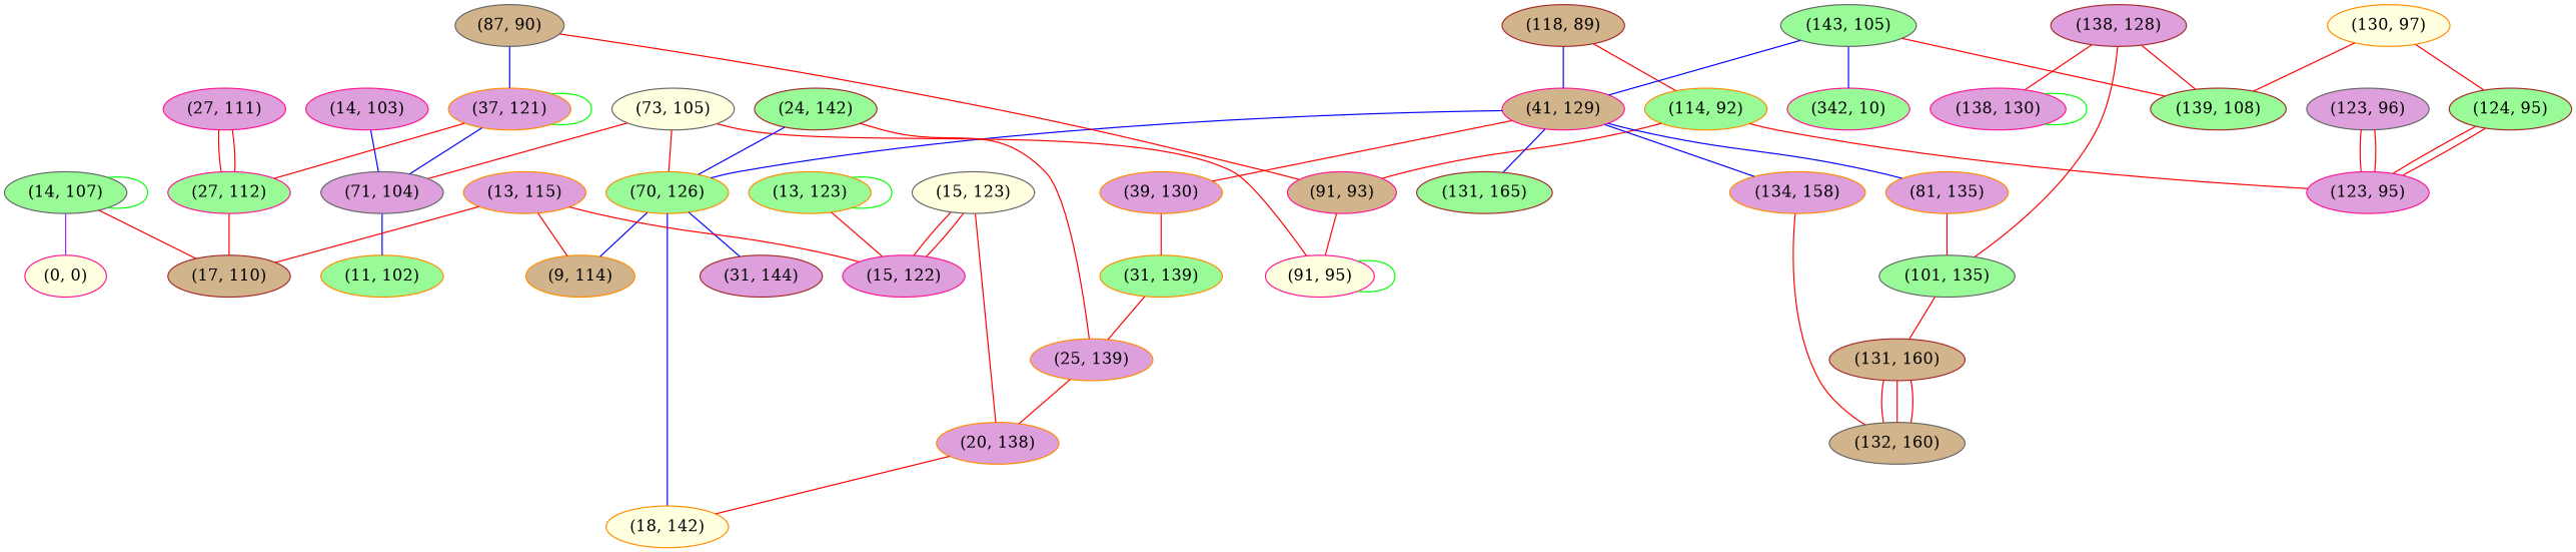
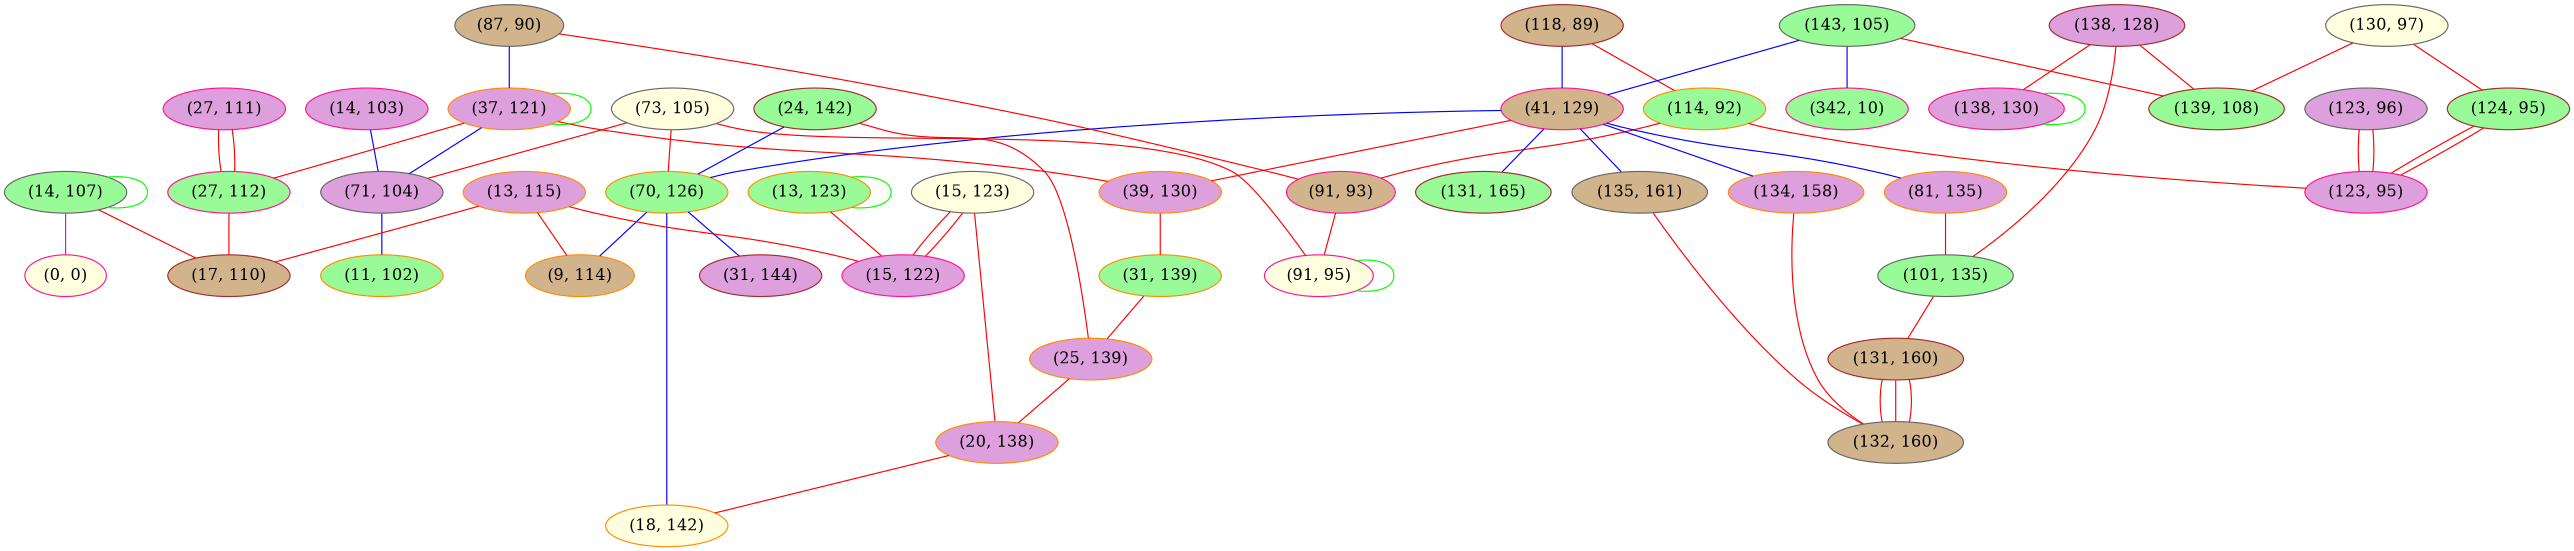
  graph {
    node [color=darkorange fillcolor=plum style=filled]
    edge [color=red weight=1]
    "(14, 107)" [color=gray40 fillcolor=palegreen]
    "(0, 0)" [color=deeppink fillcolor=lightyellow]
    "(17, 110)" [color=brown fillcolor=tan]
    "(118, 89)" [color=brown fillcolor=tan]
    n5 [fillcolor=palegreen label="(114, 92)"]
    "(41, 129)" [color=deeppink fillcolor=tan]
    "(91, 93)" [color=deeppink fillcolor=tan]
    "(123, 95)" [color=deeppink]
    "(70, 126)" [fillcolor=palegreen]
    "(39, 130)"
    "(131, 165)" [color=brown fillcolor=palegreen]
+   "(135, 161)" [color=gray40 fillcolor=tan]
    "(81, 135)"
    "(134, 158)"
    "(143, 105)" [color=gray40 fillcolor=palegreen]
    "(139, 108)" [color=brown fillcolor=palegreen]
    "(342, 10)" [color=deeppink fillcolor=palegreen]
    "(14, 103)" [color=deeppink]
    "(71, 104)" [color=gray40]
    "(11, 102)" [fillcolor=palegreen]
    "(73, 105)" [color=gray40 fillcolor=lightyellow]
    "(91, 95)" [color=deeppink fillcolor=lightyellow]
    "(18, 142)" [fillcolor=lightyellow]
    "(31, 144)" [color=brown]
    "(9, 114)" [fillcolor=tan]
    "(87, 90)" [color=gray40 fillcolor=tan]
    "(37, 121)"
    "(27, 112)" [color=deeppink fillcolor=palegreen]
    "(123, 96)" [color=gray40]
    "(15, 123)" [color=gray40 fillcolor=lightyellow]
    "(20, 138)"
    "(15, 122)" [color=deeppink]
    "(31, 139)" [fillcolor=palegreen]
    "(132, 160)" [color=gray40 fillcolor=tan]
    "(101, 135)" [color=gray40 fillcolor=palegreen]
    "(24, 142)" [color=brown fillcolor=palegreen]
    "(25, 139)"
    "(27, 111)" [color=deeppink]
-   "(130, 97)" [fillcolor=lightyellow]
+   "(130, 97)" [color=gray40 fillcolor=lightyellow]
    "(124, 95)" [color=brown fillcolor=palegreen]
    "(13, 115)"
    "(138, 128)" [color=brown]
    "(138, 130)" [color=deeppink]
    "(131, 160)" [color=brown fillcolor=tan]
    "(13, 123)" [fillcolor=palegreen]
    "(14, 107)" -- "(14, 107)" [color=green weight=2]
    "(14, 107)" -- "(0, 0)" [color=purple weight=4]
    "(14, 107)" -- "(17, 110)"
    "(118, 89)" -- n5
    "(118, 89)" -- "(41, 129)" [color=blue weight=3]
    n5 -- "(91, 93)"
    n5 -- "(123, 95)"
    "(41, 129)" -- "(70, 126)" [color=blue weight=3]
    "(41, 129)" -- "(39, 130)"
    "(41, 129)" -- "(131, 165)" [color=blue weight=3]
+   "(41, 129)" -- "(135, 161)" [color=blue weight=3]
    "(41, 129)" -- "(81, 135)" [color=blue weight=3]
    "(41, 129)" -- "(134, 158)" [color=blue weight=3]
    "(91, 93)" -- "(91, 95)"
    "(70, 126)" -- "(18, 142)" [color=blue weight=3]
    "(70, 126)" -- "(31, 144)" [color=blue weight=3]
    "(70, 126)" -- "(9, 114)" [color=blue weight=3]
    "(39, 130)" -- "(31, 139)"
+   "(135, 161)" -- "(132, 160)"
    "(81, 135)" -- "(101, 135)"
    "(134, 158)" -- "(132, 160)"
    "(143, 105)" -- "(41, 129)" [color=blue weight=3]
    "(143, 105)" -- "(139, 108)"
    "(143, 105)" -- "(342, 10)" [color=blue weight=3]
    "(14, 103)" -- "(71, 104)" [color=blue weight=3]
    "(71, 104)" -- "(11, 102)" [color=blue weight=3]
    "(73, 105)" -- "(70, 126)"
    "(73, 105)" -- "(71, 104)"
    "(73, 105)" -- "(91, 95)"
    "(91, 95)" -- "(91, 95)" [color=green weight=2]
    "(87, 90)" -- "(91, 93)"
    "(87, 90)" -- "(37, 121)" [color=blue weight=3]
+   "(37, 121)" -- "(39, 130)"
    "(37, 121)" -- "(71, 104)" [color=blue weight=3]
    "(37, 121)" -- "(37, 121)" [color=green weight=2]
    "(37, 121)" -- "(27, 112)"
    "(27, 112)" -- "(17, 110)"
    "(123, 96)" -- "(123, 95)"
    "(123, 96)" -- "(123, 95)"
    "(15, 123)" -- "(20, 138)"
    "(15, 123)" -- "(15, 122)"
    "(15, 123)" -- "(15, 122)"
    "(20, 138)" -- "(18, 142)"
    "(31, 139)" -- "(25, 139)"
    "(101, 135)" -- "(131, 160)"
    "(24, 142)" -- "(70, 126)" [color=blue weight=3]
    "(24, 142)" -- "(25, 139)"
    "(25, 139)" -- "(20, 138)"
    "(27, 111)" -- "(27, 112)"
    "(27, 111)" -- "(27, 112)"
    "(130, 97)" -- "(139, 108)"
    "(130, 97)" -- "(124, 95)"
    "(124, 95)" -- "(123, 95)"
    "(124, 95)" -- "(123, 95)"
    "(13, 115)" -- "(17, 110)"
    "(13, 115)" -- "(9, 114)"
    "(13, 115)" -- "(15, 122)"
    "(138, 128)" -- "(139, 108)"
    "(138, 128)" -- "(101, 135)"
    "(138, 128)" -- "(138, 130)"
    "(138, 130)" -- "(138, 130)" [color=green weight=2]
    "(131, 160)" -- "(132, 160)"
    "(131, 160)" -- "(132, 160)"
    "(131, 160)" -- "(132, 160)"
    "(13, 123)" -- "(15, 122)"
    "(13, 123)" -- "(13, 123)" [color=green weight=2]
  }
